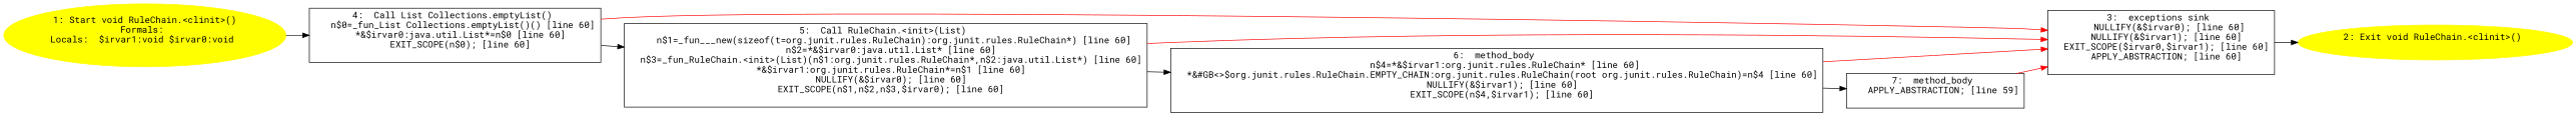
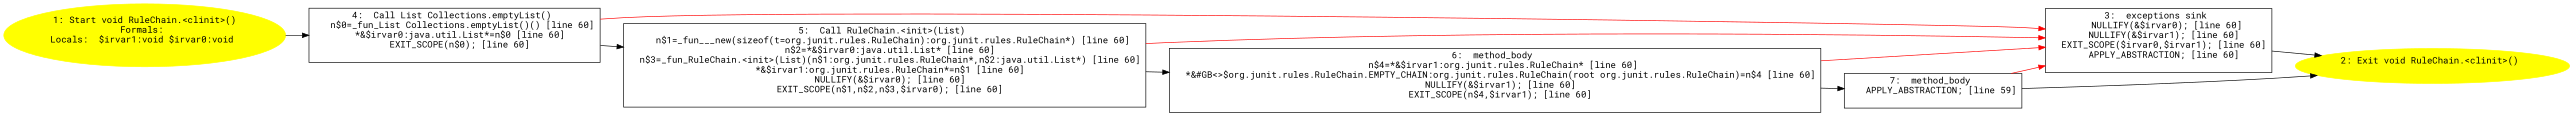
  digraph {
    rankdir=LR
    fontname="Roboto Mono"
    node [fontname="Roboto Mono" shape=box]
    edge [fontname="Roboto Mono"]
    n1 [color=yellow label="1: Start void RuleChain.<clinit>()\nFormals: \nLocals:  $irvar1:void $irvar0:void \n  " style=filled shape=""]
    n2 [label="4:  Call List Collections.emptyList() \n   n$0=_fun_List Collections.emptyList()() [line 60]\n  *&$irvar0:java.util.List*=n$0 [line 60]\n  EXIT_SCOPE(n$0); [line 60]\n "]
    n3 [label="3:  exceptions sink \n   NULLIFY(&$irvar0); [line 60]\n  NULLIFY(&$irvar1); [line 60]\n  EXIT_SCOPE($irvar0,$irvar1); [line 60]\n  APPLY_ABSTRACTION; [line 60]\n "]
    n4 [label="5:  Call RuleChain.<init>(List) \n   n$1=_fun___new(sizeof(t=org.junit.rules.RuleChain):org.junit.rules.RuleChain*) [line 60]\n  n$2=*&$irvar0:java.util.List* [line 60]\n  n$3=_fun_RuleChain.<init>(List)(n$1:org.junit.rules.RuleChain*,n$2:java.util.List*) [line 60]\n  *&$irvar1:org.junit.rules.RuleChain*=n$1 [line 60]\n  NULLIFY(&$irvar0); [line 60]\n  EXIT_SCOPE(n$1,n$2,n$3,$irvar0); [line 60]\n "]
    n5 [color=yellow label="2: Exit void RuleChain.<clinit>() \n  " style=filled shape=""]
    n6 [label="6:  method_body \n   n$4=*&$irvar1:org.junit.rules.RuleChain* [line 60]\n  *&#GB<>$org.junit.rules.RuleChain.EMPTY_CHAIN:org.junit.rules.RuleChain(root org.junit.rules.RuleChain)=n$4 [line 60]\n  NULLIFY(&$irvar1); [line 60]\n  EXIT_SCOPE(n$4,$irvar1); [line 60]\n "]
    n7 [label="7:  method_body \n   APPLY_ABSTRACTION; [line 59]\n "]
    n1 -> n2
    n2 -> n3 [color=red]
    n2 -> n4
    n3 -> n5
    n4 -> n3 [color=red]
    n4 -> n6
    n6 -> n3 [color=red]
    n6 -> n7
    n7 -> n3 [color=red]
+   n7 -> n5
  }
